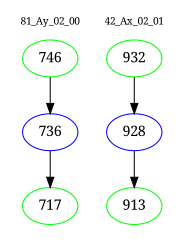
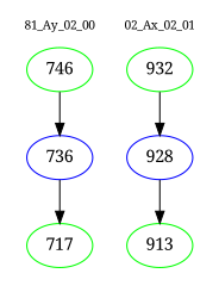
  digraph {
    fontname="Noto Serif"
    node [color=green fontname="Noto Serif"]
    edge [color=black fontname="Noto Serif"]
    n1 [label=746]
    n2 [color=blue label=736]
    n3 [label=717]
    n4 [label=932]
    n5 [color=blue label=928]
    n6 [label=913]
    subgraph cluster_1 {
      color=white
      fontsize=10
      label="81_Ay_02_00"
      n1
      n2
      n3
    }
    subgraph cluster_2 {
      color=white
      fontsize=10
-     label="42_Ax_02_01"
+     label="02_Ax_02_01"
      n4
      n5
      n6
    }
    n1 -> n2
    n2 -> n3
    n4 -> n5
    n5 -> n6
  }
